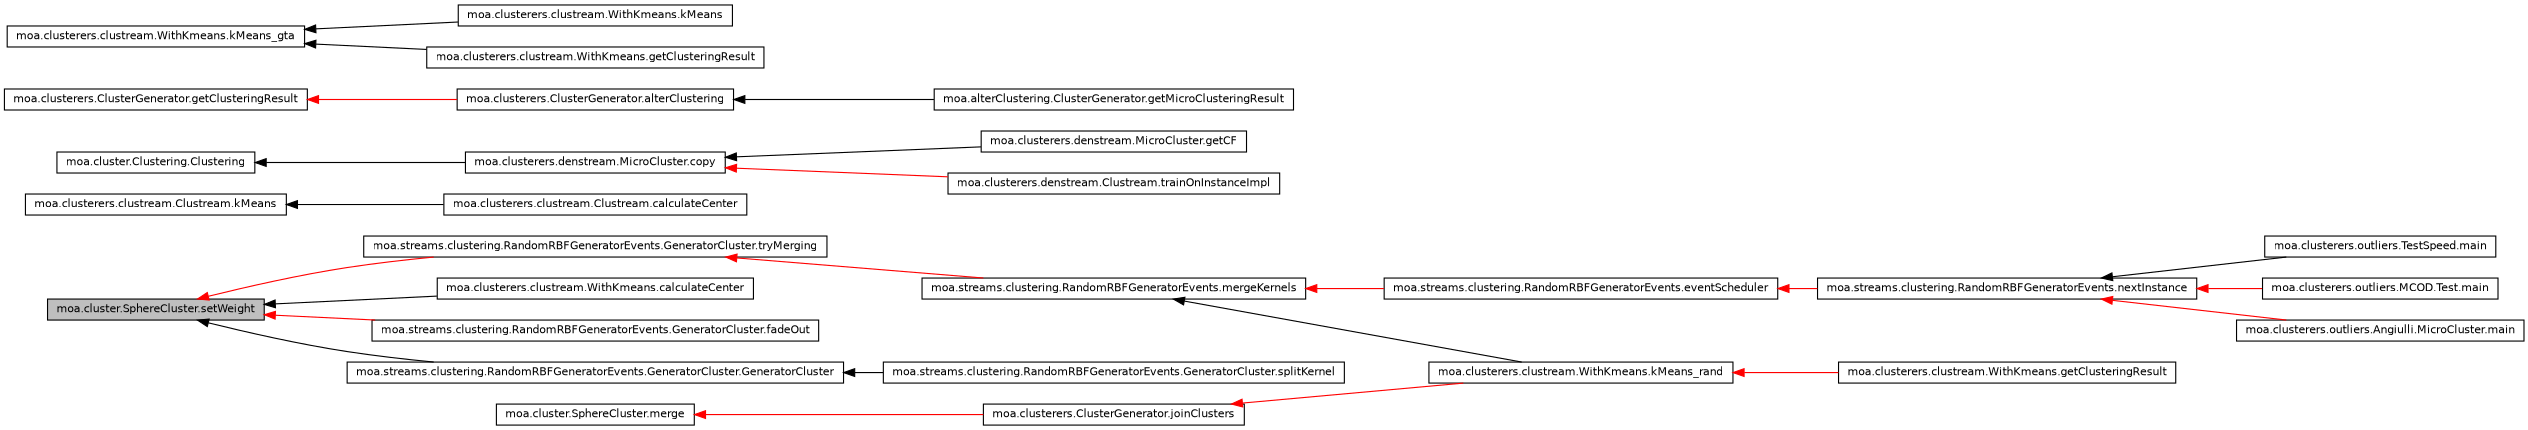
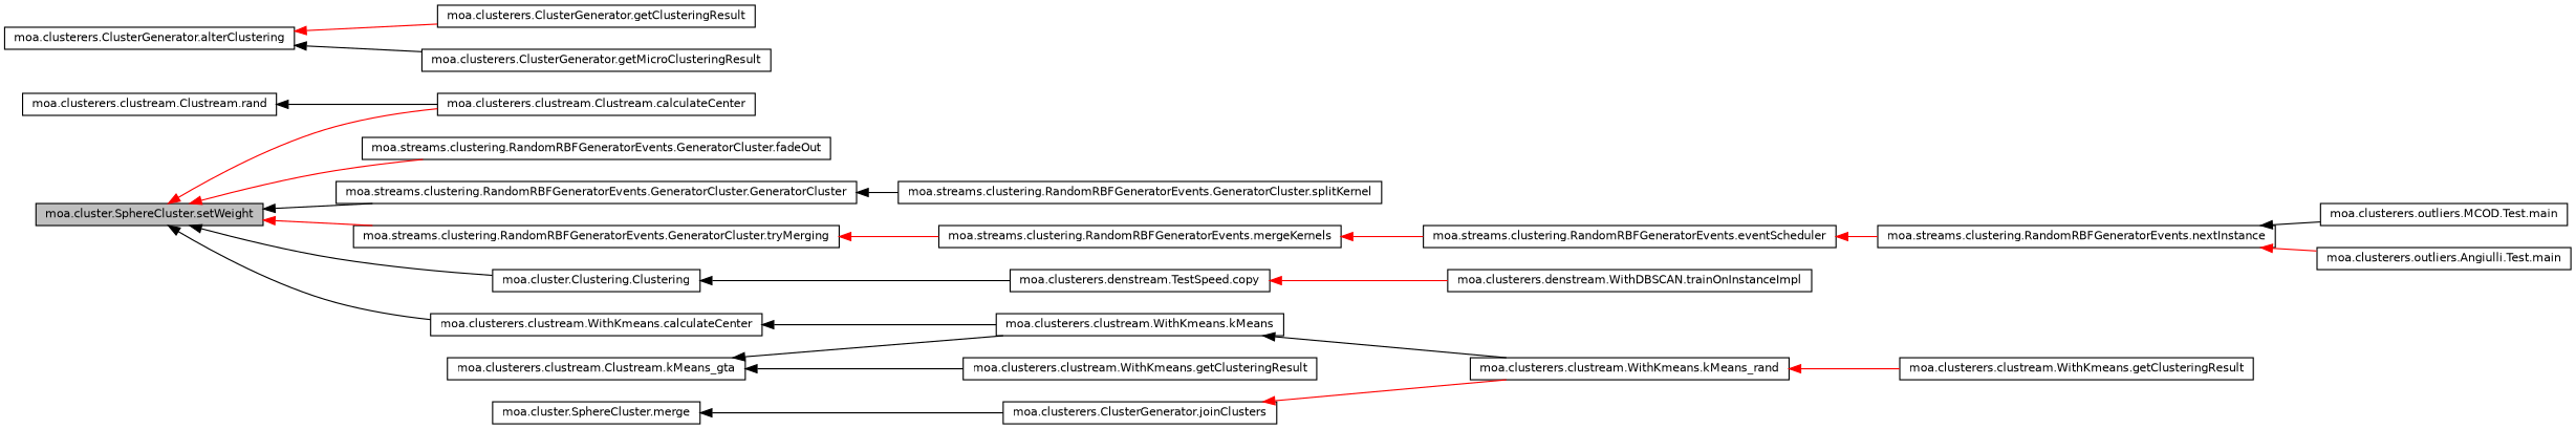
  digraph {
    rankdir=LR
    node [color=black fillcolor=white fontname=Helvetica fontsize=10 shape=record style=filled]
    edge [color=black dir=back fontname=Helvetica fontsize=10 labelfontname=Helvetica labelfontsize=10 style=solid]
    n1 [fillcolor=grey75 fontcolor=black height=0.2 label="moa.cluster.SphereCluster.setWeight" width=0.4]
    n2 [height=0.2 label="moa.clusterers.clustream.WithKmeans.calculateCenter" width=0.4]
    n3 [height=0.2 label="moa.clusterers.clustream.Clustream.calculateCenter" width=0.4]
    n4 [height=0.2 label="moa.cluster.Clustering.Clustering" width=0.4]
    n5 [height=0.2 label="moa.streams.clustering.RandomRBFGeneratorEvents.GeneratorCluster.fadeOut" width=0.4]
    n6 [height=0.2 label="moa.streams.clustering.RandomRBFGeneratorEvents.GeneratorCluster.GeneratorCluster" width=0.4]
    n7 [height=0.2 label="moa.streams.clustering.RandomRBFGeneratorEvents.GeneratorCluster.tryMerging" width=0.4]
    n8 [height=0.2 label="moa.clusterers.ClusterGenerator.alterClustering" width=0.4]
    n9 [height=0.2 label="moa.clusterers.ClusterGenerator.getClusteringResult" width=0.4]
-   n10 [height=0.2 label="moa.alterClustering.ClusterGenerator.getMicroClusteringResult" width=0.4]
+   n10 [height=0.2 label="moa.clusterers.ClusterGenerator.getMicroClusteringResult" width=0.4]
    n11 [height=0.2 label="moa.clusterers.clustream.WithKmeans.kMeans" width=0.4]
-   n12 [height=0.2 label="moa.clusterers.denstream.MicroCluster.copy" width=0.4]
-   n13 [height=0.2 label="moa.clusterers.denstream.MicroCluster.getCF" width=0.4]
-   n14 [height=0.2 label="moa.clusterers.denstream.Clustream.trainOnInstanceImpl" width=0.4]
+   n12 [height=0.2 label="moa.clusterers.denstream.TestSpeed.copy" width=0.4]
+   n14 [height=0.2 label="moa.clusterers.denstream.WithDBSCAN.trainOnInstanceImpl" width=0.4]
    n15 [height=0.2 label="moa.streams.clustering.RandomRBFGeneratorEvents.GeneratorCluster.splitKernel" width=0.4]
    n16 [height=0.2 label="moa.cluster.SphereCluster.merge" width=0.4]
    n17 [height=0.2 label="moa.clusterers.ClusterGenerator.joinClusters" width=0.4]
    n18 [height=0.2 label="moa.streams.clustering.RandomRBFGeneratorEvents.mergeKernels" width=0.4]
    n19 [height=0.2 label="moa.clusterers.clustream.WithKmeans.kMeans_rand" width=0.4]
-   n20 [height=0.2 label="moa.clusterers.clustream.WithKmeans.kMeans_gta" width=0.4]
+   n20 [height=0.2 label="moa.clusterers.clustream.Clustream.kMeans_gta" width=0.4]
    n21 [height=0.2 label="moa.clusterers.clustream.WithKmeans.getClusteringResult" width=0.4]
    n22 [height=0.2 label="moa.clusterers.clustream.WithKmeans.getClusteringResult" width=0.4]
-   n23 [height=0.2 label="moa.clusterers.clustream.Clustream.kMeans" width=0.4]
+   n23 [height=0.2 label="moa.clusterers.clustream.Clustream.rand" width=0.4]
    n24 [height=0.2 label="moa.streams.clustering.RandomRBFGeneratorEvents.eventScheduler" width=0.4]
    n25 [height=0.2 label="moa.streams.clustering.RandomRBFGeneratorEvents.nextInstance" width=0.4]
-   n26 [height=0.2 label="moa.clusterers.outliers.TestSpeed.main" width=0.4]
    n27 [height=0.2 label="moa.clusterers.outliers.MCOD.Test.main" width=0.4]
-   n28 [height=0.2 label="moa.clusterers.outliers.Angiulli.MicroCluster.main" width=0.4]
+   n28 [height=0.2 label="moa.clusterers.outliers.Angiulli.Test.main" width=0.4]
    n1 -> n2
+   n1 -> n3 [color=red]
+   n1 -> n4
    n1 -> n5 [color=red]
    n1 -> n6
    n1 -> n7 [color=red]
+   n2 -> n11
    n4 -> n12
    n6 -> n15
    n7 -> n18 [color=red]
-   n9 -> n8 [color=red]
+   n8 -> n9 [color=red]
    n8 -> n10
-   n18 -> n19
-   n12 -> n13
+   n11 -> n19
    n12 -> n14 [color=red]
-   n16 -> n17 [color=red]
+   n16 -> n17
    n17 -> n19 [color=red]
    n18 -> n24 [color=red]
    n19 -> n22 [color=red]
    n20 -> n11
    n20 -> n21
    n23 -> n3
    n24 -> n25 [color=red]
-   n25 -> n26
-   n25 -> n27 [color=red]
+   n25 -> n27
    n25 -> n28 [color=red]
  }
